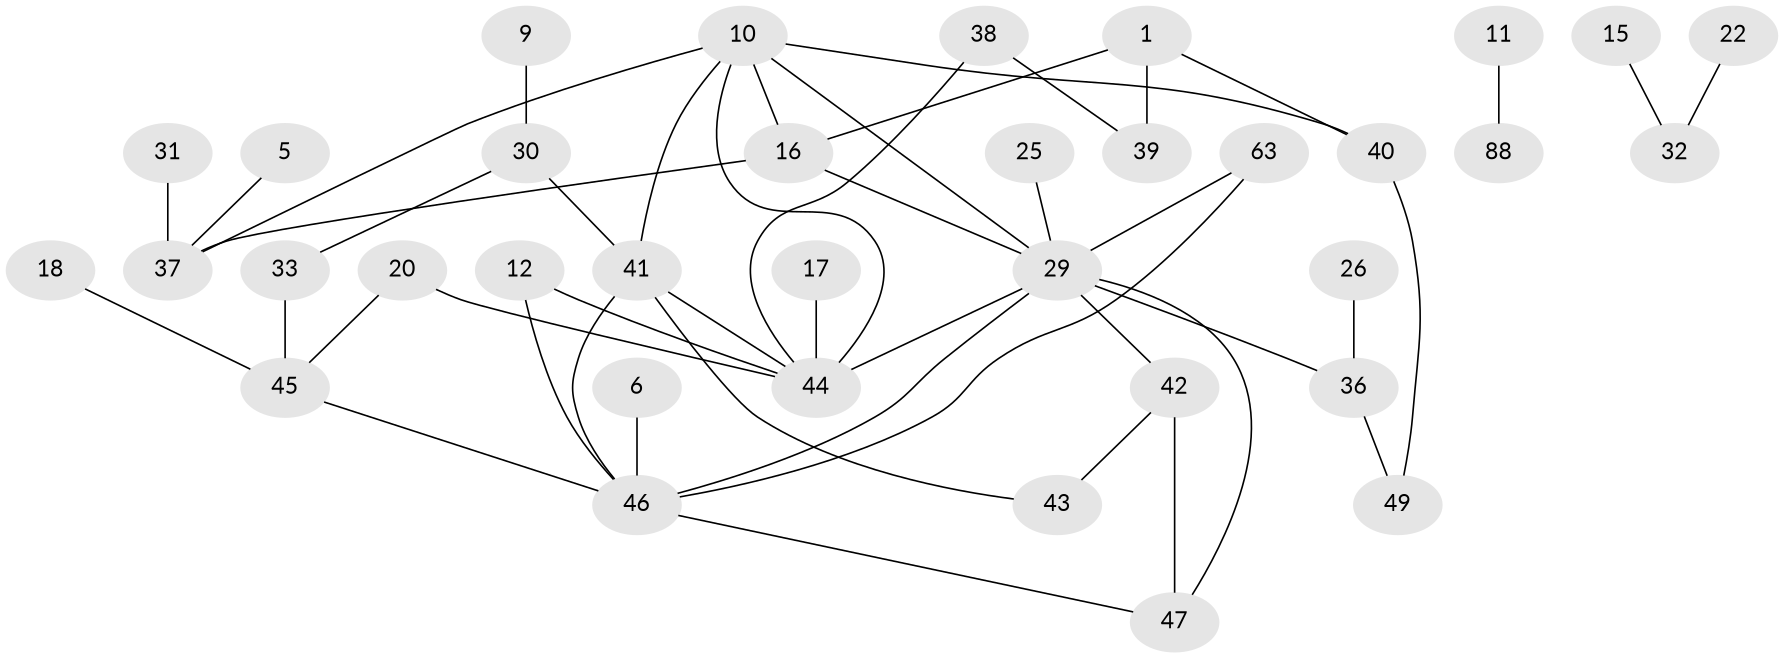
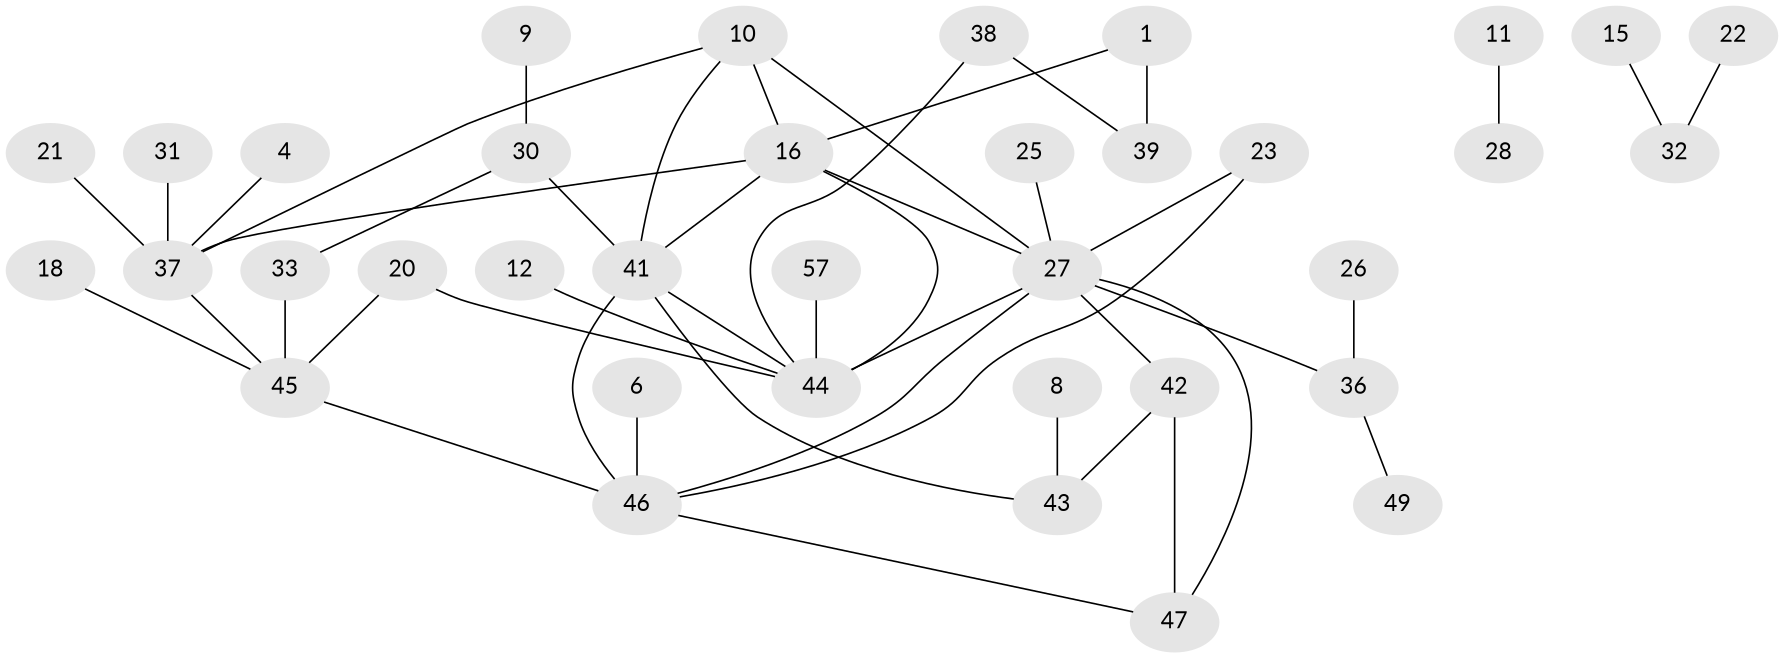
  graph {
    fontname=Lato
    node [color=gray90 fontname=Lato style=filled]
    edge [fontname=Lato weight=1.0]
    n1 [label=16]
    1
    39
-   40
    37
-   29
+   29 [label=27]
    41
    44
    49
-   4 [label=5]
+   4
    45
    6
    46
    47
+   8
    43
    9
    30
    33
    10
    36
    42
    11
-   28 [label=88]
+   28
    12
    15
    32
-   17
+   17 [label=57]
    18
    20
+   21
    22
-   23 [label=63]
+   23
    25
    26
    31
    38
    n1 -- 37
    n1 -- 29
-   10 -- 44
+   n1 -- 41
+   n1 -- 44
    1 -- n1
    1 -- 39
-   1 -- 40
-   40 -- 49
+   37 -- 45
    29 -- 44
    29 -- 46
    29 -- 47
    29 -- 36
    29 -- 42
    41 -- 44
    41 -- 46
    41 -- 43
    4 -- 37
    45 -- 46
    6 -- 46
    46 -- 47
+   8 -- 43
    9 -- 30
    30 -- 41
    30 -- 33
    33 -- 45
    10 -- n1
-   10 -- 40
    10 -- 37
    10 -- 29
    10 -- 41
    36 -- 49
    42 -- 47
    42 -- 43
    11 -- 28
    12 -- 44
-   12 -- 46
    15 -- 32
    17 -- 44
    18 -- 45
    20 -- 44
    20 -- 45
+   21 -- 37
    22 -- 32
    23 -- 29
    23 -- 46
    25 -- 29
    26 -- 36
    31 -- 37
    38 -- 39
    38 -- 44
  }
